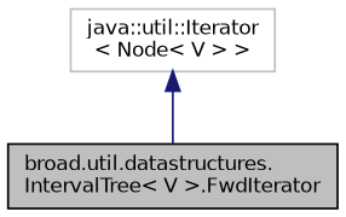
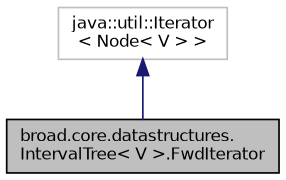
  digraph {
    fontname="DejaVu Sans"
    node [fontname="DejaVu Sans" fontsize=10 shape=record style=filled]
-   n1 [color=black fillcolor=grey75 fontcolor=black height=0.2 label="broad.util.datastructures.\lIntervalTree\< V \>.FwdIterator" width=0.4]
+   n1 [color=black fillcolor=grey75 fontcolor=black height=0.2 label="broad.core.datastructures.\lIntervalTree\< V \>.FwdIterator" width=0.4]
    n2 [color=grey75 fillcolor=white height=0.2 label="java::util::Iterator\l\< Node\< V \> \>" width=0.4]
    n2 -> n1 [color=midnightblue dir=back fontname="DejaVu Sans" fontsize=10 labelfontname=Helvetica labelfontsize=10 style=solid]
  }
